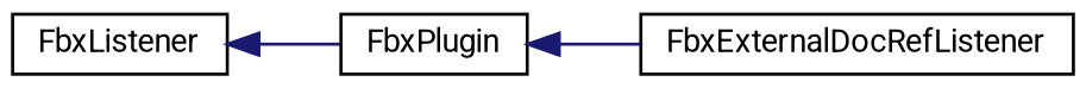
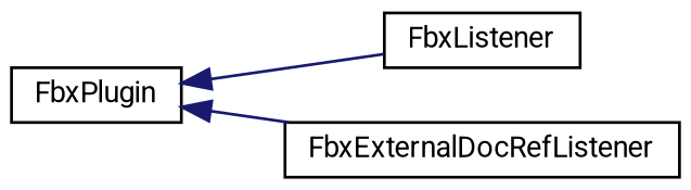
  digraph {
    fontname=Roboto
    rankdir=LR
    node [color=black fillcolor=white fontname=Roboto fontsize=10 shape=record style=filled]
    edge [color=midnightblue dir=back fontname=Roboto fontsize=10 labelfontname=Helvetica labelfontsize=10 style=solid]
    n1 [height=0.2 label=FbxListener width=0.4]
    n2 [height=0.2 label=FbxPlugin width=0.4]
    n3 [height=0.2 label=FbxExternalDocRefListener width=0.4]
-   n1 -> n2
+   n2 -> n1
    n2 -> n3
  }
